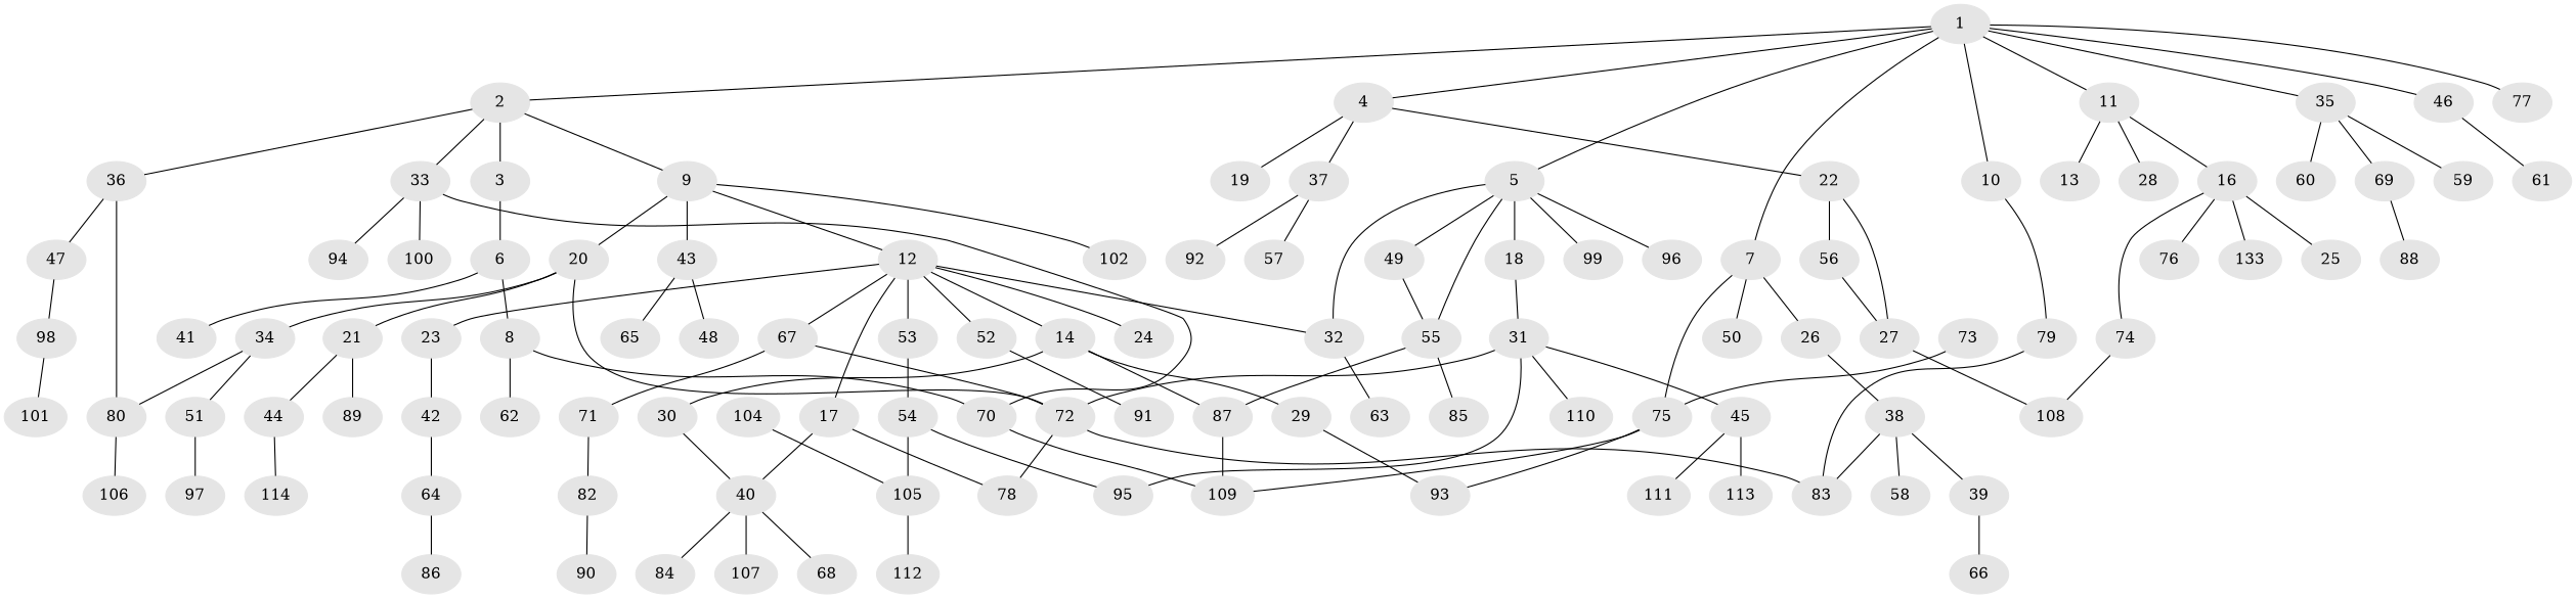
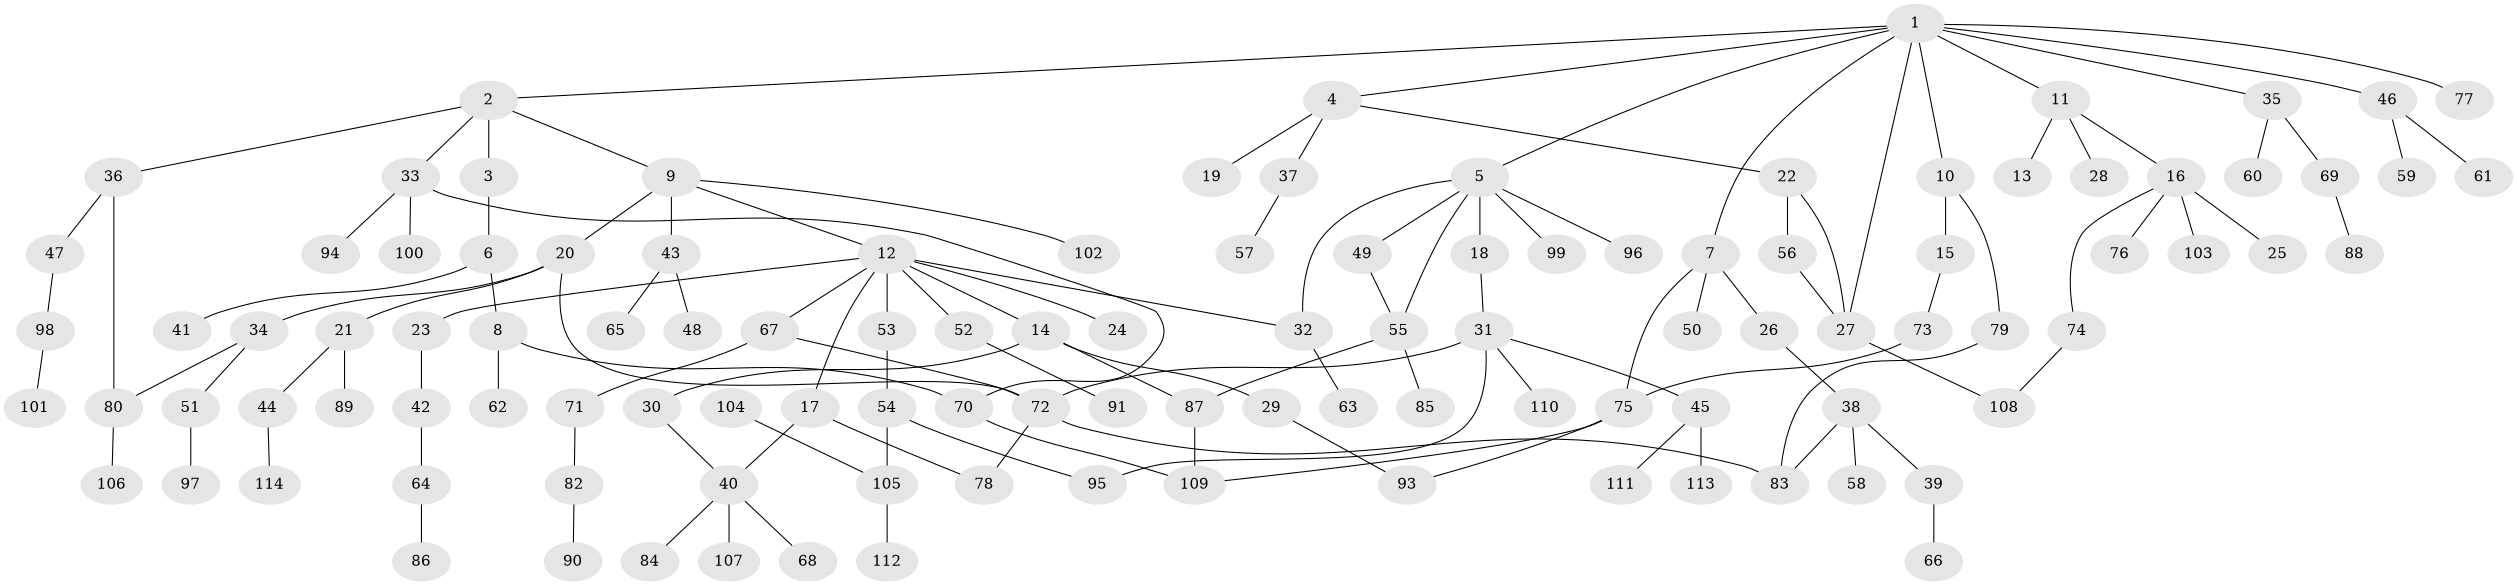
  graph {
    node [color=gray90 style=filled]
    1
    2
    4
    5
    7
    10
    11
    27
    35
    46
    77
    3
    9
    33
    36
    19
    22
    37
    18
    32
    49
    55
    96
    99
    26
    50
    75
+   15
    79
    13
    16
    28
    108
    59
    60
    69
    61
    6
    12
    20
    43
    102
    70
    94
    100
    80
    47
    8
    41
    56
    57
-   92
    31
    63
    87
    85
    62
    38
    93
    109
    14
    17
    23
    24
    52
    53
    67
    21
    34
    72
    48
    65
    73
    83
    25
    74
    76
-   103 [label=133]
+   103
    29
    30
    40
    78
    42
    91
    54
    71
    68
    84
    107
    45
    95
    110
    44
    89
    51
    114
    64
    58
    39
    111
    113
    97
    106
    88
    98
    66
    86
    101
    105
    112
    82
    90
    104
    1 -- 2
    1 -- 4
    1 -- 5
    1 -- 7
    1 -- 10
    1 -- 11
+   1 -- 27
    1 -- 35
    1 -- 46
    1 -- 77
    2 -- 3
    2 -- 9
    2 -- 33
    2 -- 36
    4 -- 19
    4 -- 22
    4 -- 37
    5 -- 18
    5 -- 32
    5 -- 49
    5 -- 55
    5 -- 96
    5 -- 99
    7 -- 26
    7 -- 50
    7 -- 75
+   10 -- 15
    10 -- 79
    11 -- 13
    11 -- 16
    11 -- 28
    27 -- 108
-   35 -- 59
+   46 -- 59
    35 -- 60
    35 -- 69
    46 -- 61
    3 -- 6
    9 -- 12
    9 -- 20
    9 -- 43
    9 -- 102
    33 -- 70
    33 -- 94
    33 -- 100
    36 -- 80
    36 -- 47
    22 -- 27
    22 -- 56
    37 -- 57
-   37 -- 92
    18 -- 31
    32 -- 63
    49 -- 55
    55 -- 87
    55 -- 85
    26 -- 38
    75 -- 93
    75 -- 109
+   15 -- 73
    79 -- 83
    16 -- 25
    16 -- 74
    16 -- 76
    16 -- 103
    69 -- 88
    6 -- 8
    6 -- 41
    12 -- 32
    12 -- 14
    12 -- 17
    12 -- 23
    12 -- 24
    12 -- 52
    12 -- 53
    12 -- 67
    20 -- 21
    20 -- 34
    20 -- 72
    43 -- 48
    43 -- 65
    70 -- 109
    80 -- 106
    47 -- 98
    8 -- 70
    8 -- 62
    56 -- 27
    31 -- 72
    31 -- 45
    31 -- 95
    31 -- 110
    87 -- 109
    38 -- 83
    38 -- 58
    38 -- 39
    14 -- 87
    14 -- 29
    14 -- 30
    17 -- 40
    17 -- 78
    23 -- 42
    52 -- 91
    53 -- 54
    67 -- 72
    67 -- 71
    21 -- 44
    21 -- 89
    34 -- 80
    34 -- 51
    72 -- 83
    72 -- 78
    73 -- 75
    74 -- 108
    29 -- 93
    30 -- 40
    40 -- 68
    40 -- 84
    40 -- 107
    42 -- 64
    54 -- 95
    54 -- 105
    71 -- 82
    45 -- 111
    45 -- 113
    44 -- 114
    51 -- 97
    64 -- 86
    39 -- 66
    98 -- 101
    105 -- 112
    82 -- 90
    104 -- 105
  }
